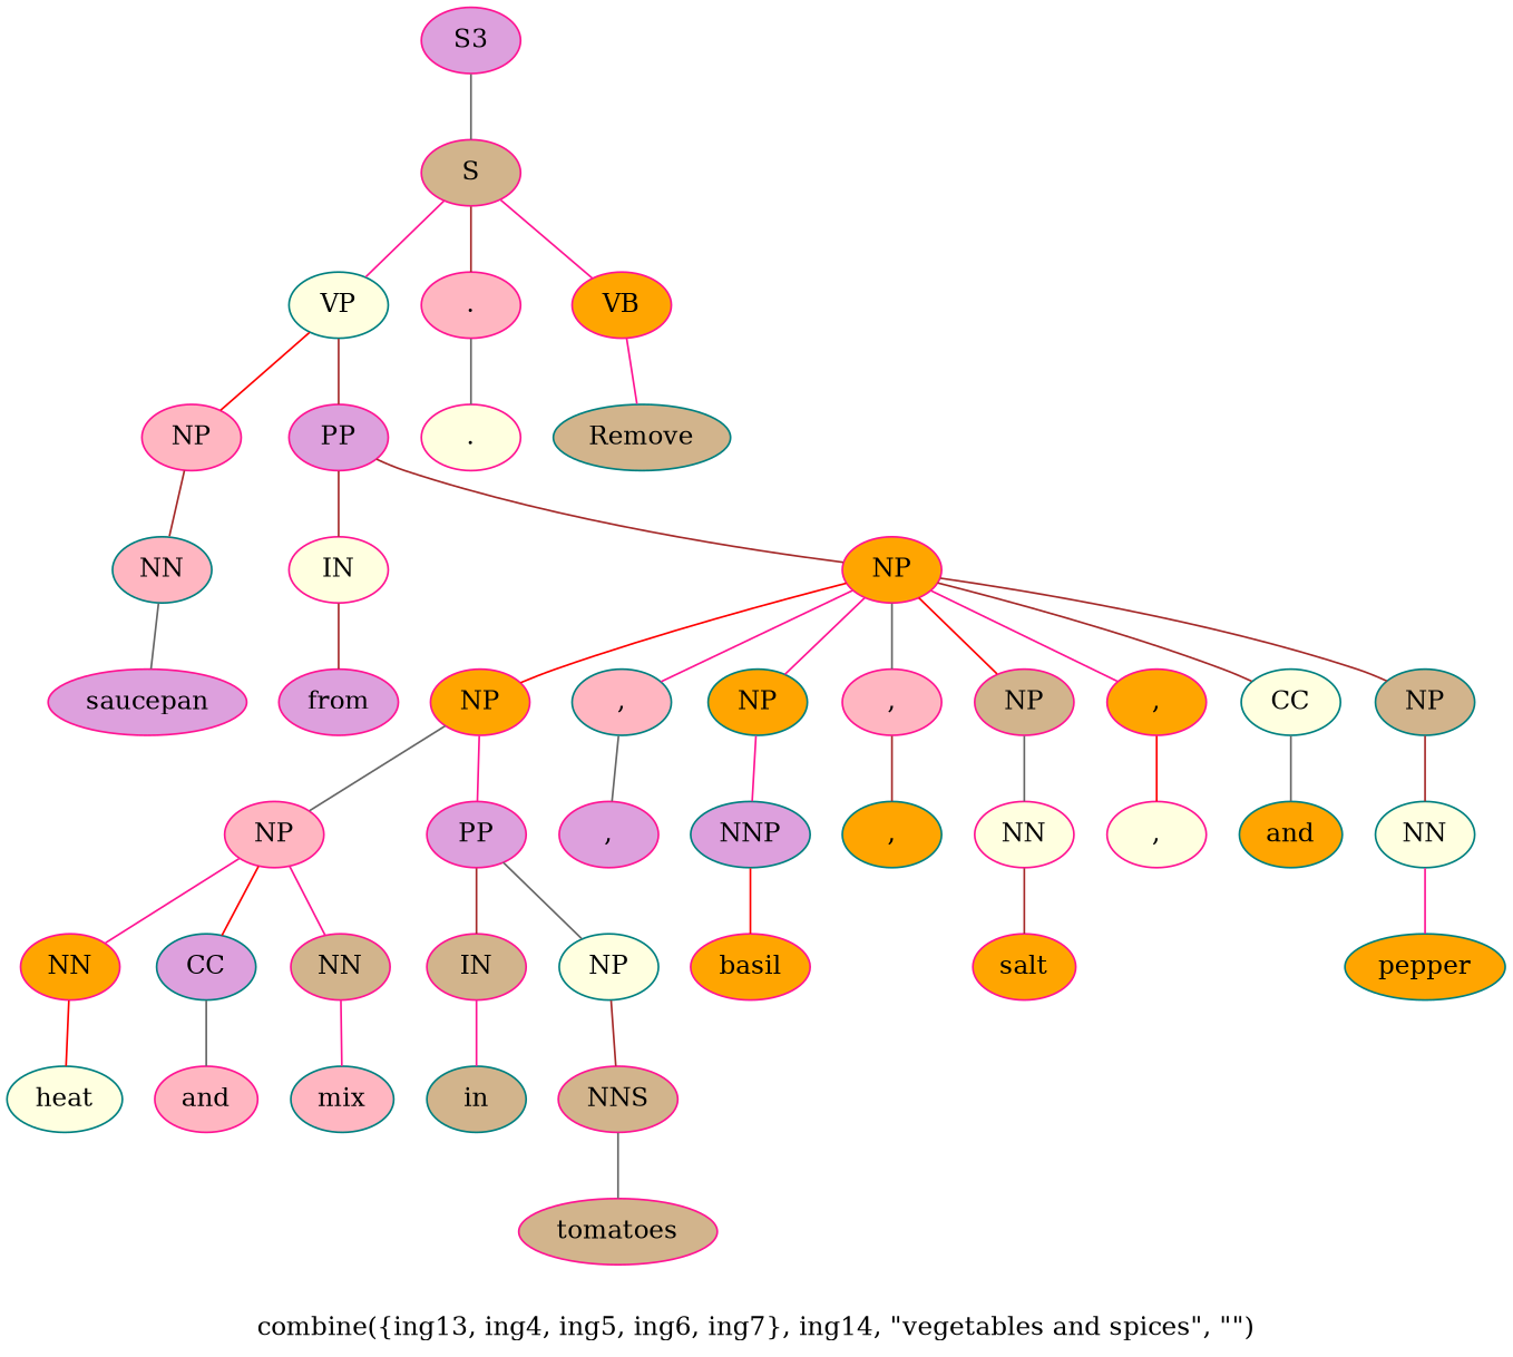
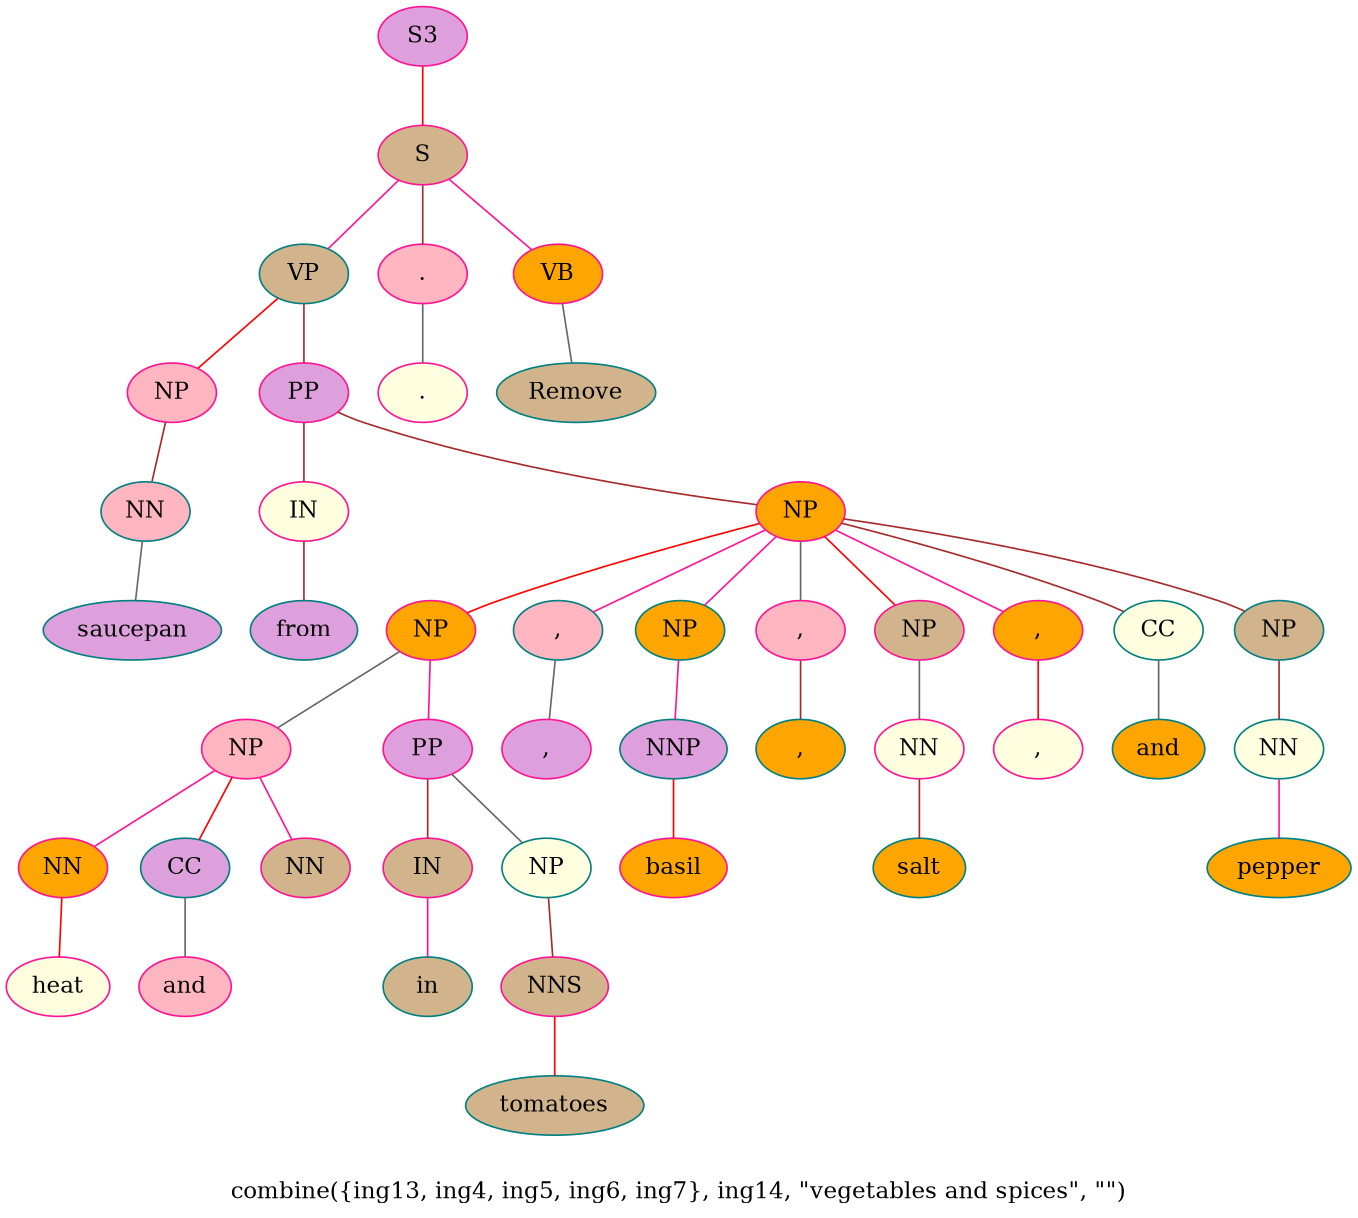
  graph {
    label="combine({ing13, ing4, ing5, ing6, ing7}, ing14, \"vegetables and spices\", \"\")"
    node [color=deeppink fillcolor=orange style=filled]
    edge [color=deeppink]
    n1 [fillcolor=plum label=S3]
    n2 [fillcolor=tan label=S]
-   n3 [color=teal fillcolor=lightyellow label=VP]
+   n3 [color=teal fillcolor=tan label=VP]
    n4 [fillcolor=lightpink label="."]
    n5 [label=VB]
    n6 [fillcolor=lightpink label=NP]
    n7 [fillcolor=plum label=PP]
    n8 [fillcolor=lightyellow label="."]
    n9 [color=teal fillcolor=tan label=Remove]
    n10 [color=teal fillcolor=lightpink label=NN]
    n11 [fillcolor=lightyellow label=IN]
    n12 [label=NP]
-   n13 [fillcolor=plum label=saucepan]
-   n14 [fillcolor=plum label=from]
+   n13 [color=teal fillcolor=plum label=saucepan]
+   n14 [color=teal fillcolor=plum label=from]
    n15 [label=NP]
    n16 [color=teal fillcolor=lightpink label=","]
    n17 [color=teal label=NP]
    n18 [fillcolor=lightpink label=","]
    n19 [fillcolor=tan label=NP]
    n20 [label=","]
    n21 [color=teal fillcolor=lightyellow label=CC]
    n22 [color=teal fillcolor=tan label=NP]
    n23 [fillcolor=lightpink label=NP]
    n24 [fillcolor=plum label=PP]
    n25 [fillcolor=plum label=","]
    n26 [color=teal fillcolor=plum label=NNP]
    n27 [color=teal label=","]
    n28 [fillcolor=lightyellow label=NN]
    n29 [fillcolor=lightyellow label=","]
    n30 [color=teal label=and]
    n31 [color=teal fillcolor=lightyellow label=NN]
    n32 [label=NN]
    n33 [color=teal fillcolor=plum label=CC]
    n34 [fillcolor=tan label=NN]
    n35 [fillcolor=tan label=IN]
    n36 [color=teal fillcolor=lightyellow label=NP]
-   n37 [color=teal fillcolor=lightyellow label=heat]
+   n37 [fillcolor=lightyellow label=heat]
    n38 [fillcolor=lightpink label=and]
-   n39 [color=teal fillcolor=lightpink label=mix]
    n40 [color=teal fillcolor=tan label=in]
    n41 [fillcolor=tan label=NNS]
-   n42 [fillcolor=tan label=tomatoes]
+   n42 [color=teal fillcolor=tan label=tomatoes]
    n43 [label=basil]
-   n44 [label=salt]
+   n44 [color=teal label=salt]
    n45 [color=teal label=pepper]
-   n1 -- n2 [color=gray40]
+   n1 -- n2 [color=red]
    n2 -- n3
    n2 -- n4 [color=brown]
    n2 -- n5
    n3 -- n6 [color=red]
    n3 -- n7 [color=brown]
    n4 -- n8 [color=gray40]
-   n5 -- n9
+   n5 -- n9 [color=gray40]
    n6 -- n10 [color=brown]
    n7 -- n11 [color=brown]
    n7 -- n12 [color=brown]
    n10 -- n13 [color=gray40]
    n11 -- n14 [color=brown]
    n12 -- n15 [color=red]
    n12 -- n16
    n12 -- n17
    n12 -- n18 [color=gray40]
    n12 -- n19 [color=red]
    n12 -- n20
    n12 -- n21 [color=brown]
    n12 -- n22 [color=brown]
    n15 -- n23 [color=gray40]
    n15 -- n24
    n16 -- n25 [color=gray40]
    n17 -- n26
    n18 -- n27 [color=brown]
    n19 -- n28 [color=gray40]
    n20 -- n29 [color=red]
    n21 -- n30 [color=gray40]
    n22 -- n31 [color=brown]
    n23 -- n32
    n23 -- n33 [color=red]
    n23 -- n34
    n24 -- n35 [color=brown]
    n24 -- n36 [color=gray40]
    n26 -- n43 [color=red]
    n28 -- n44 [color=brown]
    n31 -- n45
    n32 -- n37 [color=red]
    n33 -- n38 [color=gray40]
-   n34 -- n39
    n35 -- n40
    n36 -- n41 [color=brown]
-   n41 -- n42 [color=gray40]
+   n41 -- n42 [color=red]
  }
